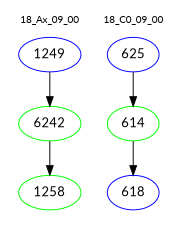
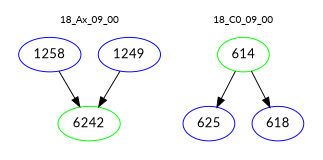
  digraph {
    fontname=Lato
    node [color=blue fontname=Lato]
    edge [color=black fontname=Lato]
    n1 [label=1249]
    n2 [color=green label=6242]
-   n3 [color=green label=1258]
+   n3 [label=1258]
    n4 [label=625]
    n5 [color=green label=614]
    n6 [label=618]
    subgraph cluster_1 {
      color=white
      fontsize=10
      label="18_Ax_09_00"
      n1
      n2
      n3
    }
    subgraph cluster_2 {
      color=white
      fontsize=10
      label="18_C0_09_00"
      n4
      n5
      n6
    }
    n1 -> n2
-   n2 -> n3
-   n4 -> n5
+   n3 -> n2
+   n5 -> n4
    n5 -> n6
  }
